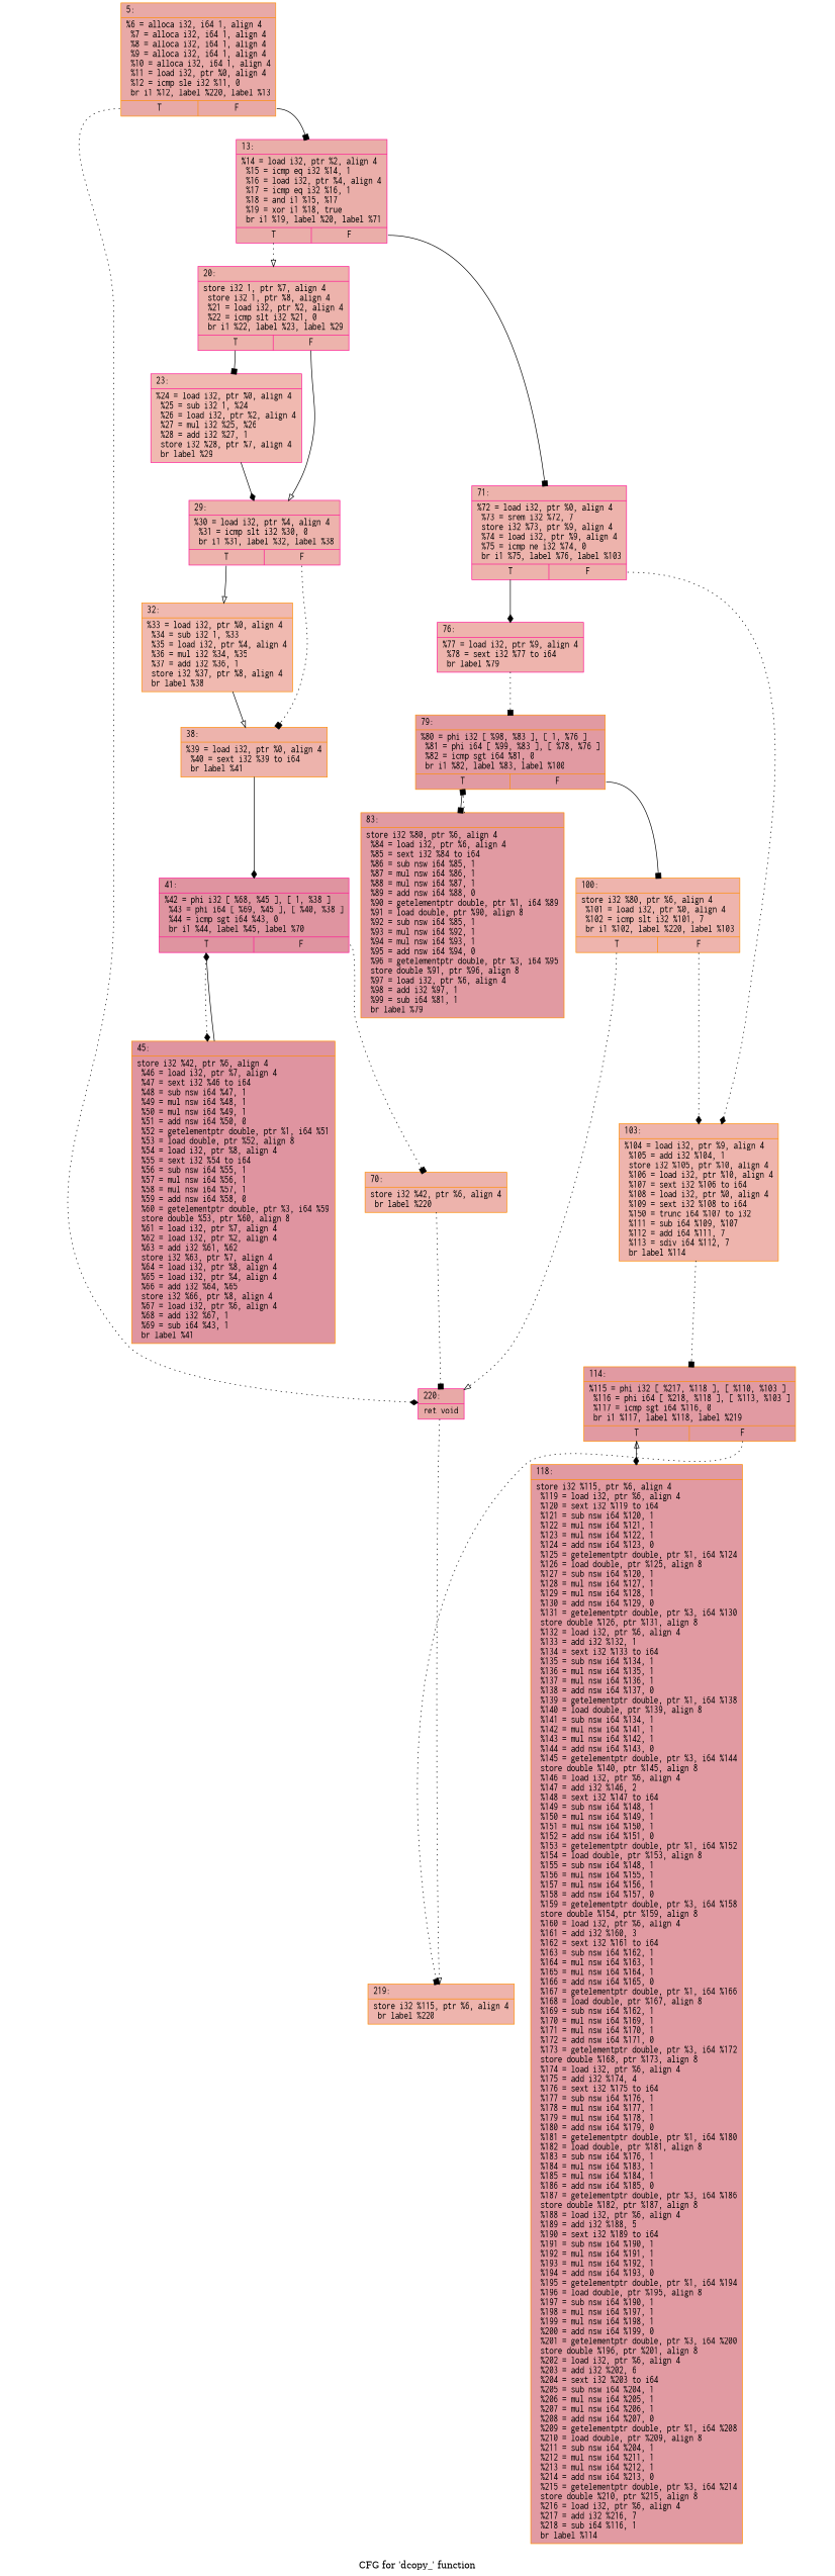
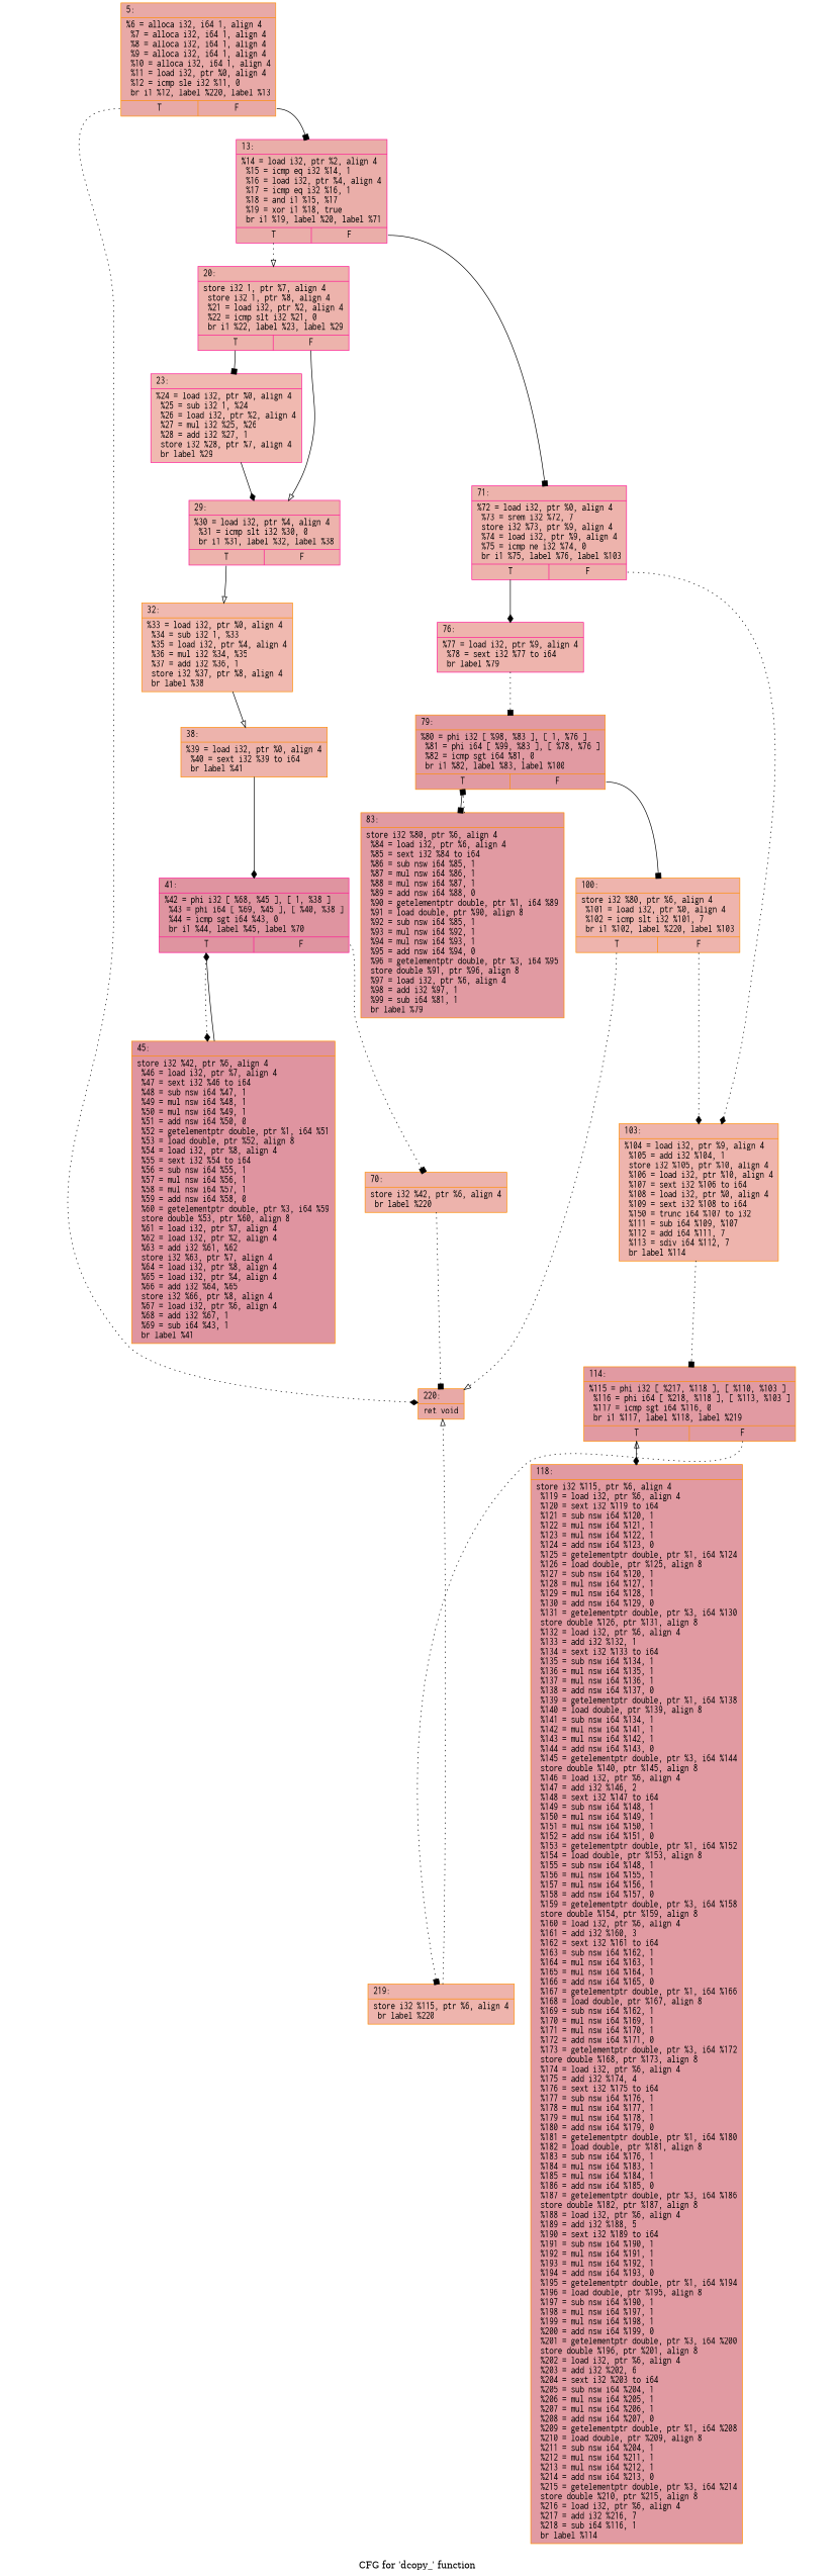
  digraph {
    label="CFG for 'dcopy_' function"
    node [color=darkorange fillcolor="#d6524470" fontname=Courier shape=record style=filled]
    edge [arrowhead=box style=dotted]
    n1 [fillcolor="#ca3b3770" label="{5:\l|  %6 = alloca i32, i64 1, align 4\l  %7 = alloca i32, i64 1, align 4\l  %8 = alloca i32, i64 1, align 4\l  %9 = alloca i32, i64 1, align 4\l  %10 = alloca i32, i64 1, align 4\l  %11 = load i32, ptr %0, align 4\l  %12 = icmp sle i32 %11, 0\l  br i1 %12, label %220, label %13\l|{<s0>T|<s1>F}}"]
-   n2 [color=deeppink fillcolor="#ca3b3770" label="{220:\l|  ret void\l}"]
+   n2 [fillcolor="#ca3b3770" label="{220:\l|  ret void\l}"]
    n3 [color=deeppink fillcolor="#d0473d70" label="{13:\l|  %14 = load i32, ptr %2, align 4\l  %15 = icmp eq i32 %14, 1\l  %16 = load i32, ptr %4, align 4\l  %17 = icmp eq i32 %16, 1\l  %18 = and i1 %15, %17\l  %19 = xor i1 %18, true\l  br i1 %19, label %20, label %71\l|{<s0>T|<s1>F}}"]
    n4 [color=deeppink label="{20:\l|  store i32 1, ptr %7, align 4\l  store i32 1, ptr %8, align 4\l  %21 = load i32, ptr %2, align 4\l  %22 = icmp slt i32 %21, 0\l  br i1 %22, label %23, label %29\l|{<s0>T|<s1>F}}"]
    n5 [color=deeppink label="{71:\l|  %72 = load i32, ptr %0, align 4\l  %73 = srem i32 %72, 7\l  store i32 %73, ptr %9, align 4\l  %74 = load i32, ptr %9, align 4\l  %75 = icmp ne i32 %74, 0\l  br i1 %75, label %76, label %103\l|{<s0>T|<s1>F}}"]
    n6 [color=deeppink fillcolor="#de614d70" label="{23:\l|  %24 = load i32, ptr %0, align 4\l  %25 = sub i32 1, %24\l  %26 = load i32, ptr %2, align 4\l  %27 = mul i32 %25, %26\l  %28 = add i32 %27, 1\l  store i32 %28, ptr %7, align 4\l  br label %29\l}"]
    n7 [color=deeppink label="{29:\l|  %30 = load i32, ptr %4, align 4\l  %31 = icmp slt i32 %30, 0\l  br i1 %31, label %32, label %38\l|{<s0>T|<s1>F}}"]
    n8 [color=deeppink fillcolor="#d8564670" label="{76:\l|  %77 = load i32, ptr %9, align 4\l  %78 = sext i32 %77 to i64\l  br label %79\l}"]
    n9 [fillcolor="#d8564670" label="{103:\l|  %104 = load i32, ptr %9, align 4\l  %105 = add i32 %104, 1\l  store i32 %105, ptr %10, align 4\l  %106 = load i32, ptr %10, align 4\l  %107 = sext i32 %106 to i64\l  %108 = load i32, ptr %0, align 4\l  %109 = sext i32 %108 to i64\l  %150 = trunc i64 %107 to i32\l  %111 = sub i64 %109, %107\l  %112 = add i64 %111, 7\l  %113 = sdiv i64 %112, 7\l  br label %114\l}"]
    n10 [fillcolor="#de614d70" label="{32:\l|  %33 = load i32, ptr %0, align 4\l  %34 = sub i32 1, %33\l  %35 = load i32, ptr %4, align 4\l  %36 = mul i32 %34, %35\l  %37 = add i32 %36, 1\l  store i32 %37, ptr %8, align 4\l  br label %38\l}"]
    n11 [label="{38:\l|  %39 = load i32, ptr %0, align 4\l  %40 = sext i32 %39 to i64\l  br label %41\l}"]
    n12 [fillcolor="#bb1b2c70" label="{79:\l|  %80 = phi i32 [ %98, %83 ], [ 1, %76 ]\l  %81 = phi i64 [ %99, %83 ], [ %78, %76 ]\l  %82 = icmp sgt i64 %81, 0\l  br i1 %82, label %83, label %100\l|{<s0>T|<s1>F}}"]
    n13 [fillcolor="#bb1b2c70" label="{114:\l|  %115 = phi i32 [ %217, %118 ], [ %110, %103 ]\l  %116 = phi i64 [ %218, %118 ], [ %113, %103 ]\l  %117 = icmp sgt i64 %116, 0\l  br i1 %117, label %118, label %219\l|{<s0>T|<s1>F}}"]
    n14 [color=deeppink fillcolor="#b70d2870" label="{41:\l|  %42 = phi i32 [ %68, %45 ], [ 1, %38 ]\l  %43 = phi i64 [ %69, %45 ], [ %40, %38 ]\l  %44 = icmp sgt i64 %43, 0\l  br i1 %44, label %45, label %70\l|{<s0>T|<s1>F}}"]
    n15 [fillcolor="#b70d2870" label="{45:\l|  store i32 %42, ptr %6, align 4\l  %46 = load i32, ptr %7, align 4\l  %47 = sext i32 %46 to i64\l  %48 = sub nsw i64 %47, 1\l  %49 = mul nsw i64 %48, 1\l  %50 = mul nsw i64 %49, 1\l  %51 = add nsw i64 %50, 0\l  %52 = getelementptr double, ptr %1, i64 %51\l  %53 = load double, ptr %52, align 8\l  %54 = load i32, ptr %8, align 4\l  %55 = sext i32 %54 to i64\l  %56 = sub nsw i64 %55, 1\l  %57 = mul nsw i64 %56, 1\l  %58 = mul nsw i64 %57, 1\l  %59 = add nsw i64 %58, 0\l  %60 = getelementptr double, ptr %3, i64 %59\l  store double %53, ptr %60, align 8\l  %61 = load i32, ptr %7, align 4\l  %62 = load i32, ptr %2, align 4\l  %63 = add i32 %61, %62\l  store i32 %63, ptr %7, align 4\l  %64 = load i32, ptr %8, align 4\l  %65 = load i32, ptr %4, align 4\l  %66 = add i32 %64, %65\l  store i32 %66, ptr %8, align 4\l  %67 = load i32, ptr %6, align 4\l  %68 = add i32 %67, 1\l  %69 = sub i64 %43, 1\l  br label %41\l}"]
    n16 [label="{70:\l|  store i32 %42, ptr %6, align 4\l  br label %220\l}"]
    n17 [fillcolor="#bb1b2c70" label="{83:\l|  store i32 %80, ptr %6, align 4\l  %84 = load i32, ptr %6, align 4\l  %85 = sext i32 %84 to i64\l  %86 = sub nsw i64 %85, 1\l  %87 = mul nsw i64 %86, 1\l  %88 = mul nsw i64 %87, 1\l  %89 = add nsw i64 %88, 0\l  %90 = getelementptr double, ptr %1, i64 %89\l  %91 = load double, ptr %90, align 8\l  %92 = sub nsw i64 %85, 1\l  %93 = mul nsw i64 %92, 1\l  %94 = mul nsw i64 %93, 1\l  %95 = add nsw i64 %94, 0\l  %96 = getelementptr double, ptr %3, i64 %95\l  store double %91, ptr %96, align 8\l  %97 = load i32, ptr %6, align 4\l  %98 = add i32 %97, 1\l  %99 = sub i64 %81, 1\l  br label %79\l}"]
    n18 [fillcolor="#d8564670" label="{100:\l|  store i32 %80, ptr %6, align 4\l  %101 = load i32, ptr %0, align 4\l  %102 = icmp slt i32 %101, 7\l  br i1 %102, label %220, label %103\l|{<s0>T|<s1>F}}"]
    n19 [fillcolor="#bb1b2c70" label="{118:\l|  store i32 %115, ptr %6, align 4\l  %119 = load i32, ptr %6, align 4\l  %120 = sext i32 %119 to i64\l  %121 = sub nsw i64 %120, 1\l  %122 = mul nsw i64 %121, 1\l  %123 = mul nsw i64 %122, 1\l  %124 = add nsw i64 %123, 0\l  %125 = getelementptr double, ptr %1, i64 %124\l  %126 = load double, ptr %125, align 8\l  %127 = sub nsw i64 %120, 1\l  %128 = mul nsw i64 %127, 1\l  %129 = mul nsw i64 %128, 1\l  %130 = add nsw i64 %129, 0\l  %131 = getelementptr double, ptr %3, i64 %130\l  store double %126, ptr %131, align 8\l  %132 = load i32, ptr %6, align 4\l  %133 = add i32 %132, 1\l  %134 = sext i32 %133 to i64\l  %135 = sub nsw i64 %134, 1\l  %136 = mul nsw i64 %135, 1\l  %137 = mul nsw i64 %136, 1\l  %138 = add nsw i64 %137, 0\l  %139 = getelementptr double, ptr %1, i64 %138\l  %140 = load double, ptr %139, align 8\l  %141 = sub nsw i64 %134, 1\l  %142 = mul nsw i64 %141, 1\l  %143 = mul nsw i64 %142, 1\l  %144 = add nsw i64 %143, 0\l  %145 = getelementptr double, ptr %3, i64 %144\l  store double %140, ptr %145, align 8\l  %146 = load i32, ptr %6, align 4\l  %147 = add i32 %146, 2\l  %148 = sext i32 %147 to i64\l  %149 = sub nsw i64 %148, 1\l  %150 = mul nsw i64 %149, 1\l  %151 = mul nsw i64 %150, 1\l  %152 = add nsw i64 %151, 0\l  %153 = getelementptr double, ptr %1, i64 %152\l  %154 = load double, ptr %153, align 8\l  %155 = sub nsw i64 %148, 1\l  %156 = mul nsw i64 %155, 1\l  %157 = mul nsw i64 %156, 1\l  %158 = add nsw i64 %157, 0\l  %159 = getelementptr double, ptr %3, i64 %158\l  store double %154, ptr %159, align 8\l  %160 = load i32, ptr %6, align 4\l  %161 = add i32 %160, 3\l  %162 = sext i32 %161 to i64\l  %163 = sub nsw i64 %162, 1\l  %164 = mul nsw i64 %163, 1\l  %165 = mul nsw i64 %164, 1\l  %166 = add nsw i64 %165, 0\l  %167 = getelementptr double, ptr %1, i64 %166\l  %168 = load double, ptr %167, align 8\l  %169 = sub nsw i64 %162, 1\l  %170 = mul nsw i64 %169, 1\l  %171 = mul nsw i64 %170, 1\l  %172 = add nsw i64 %171, 0\l  %173 = getelementptr double, ptr %3, i64 %172\l  store double %168, ptr %173, align 8\l  %174 = load i32, ptr %6, align 4\l  %175 = add i32 %174, 4\l  %176 = sext i32 %175 to i64\l  %177 = sub nsw i64 %176, 1\l  %178 = mul nsw i64 %177, 1\l  %179 = mul nsw i64 %178, 1\l  %180 = add nsw i64 %179, 0\l  %181 = getelementptr double, ptr %1, i64 %180\l  %182 = load double, ptr %181, align 8\l  %183 = sub nsw i64 %176, 1\l  %184 = mul nsw i64 %183, 1\l  %185 = mul nsw i64 %184, 1\l  %186 = add nsw i64 %185, 0\l  %187 = getelementptr double, ptr %3, i64 %186\l  store double %182, ptr %187, align 8\l  %188 = load i32, ptr %6, align 4\l  %189 = add i32 %188, 5\l  %190 = sext i32 %189 to i64\l  %191 = sub nsw i64 %190, 1\l  %192 = mul nsw i64 %191, 1\l  %193 = mul nsw i64 %192, 1\l  %194 = add nsw i64 %193, 0\l  %195 = getelementptr double, ptr %1, i64 %194\l  %196 = load double, ptr %195, align 8\l  %197 = sub nsw i64 %190, 1\l  %198 = mul nsw i64 %197, 1\l  %199 = mul nsw i64 %198, 1\l  %200 = add nsw i64 %199, 0\l  %201 = getelementptr double, ptr %3, i64 %200\l  store double %196, ptr %201, align 8\l  %202 = load i32, ptr %6, align 4\l  %203 = add i32 %202, 6\l  %204 = sext i32 %203 to i64\l  %205 = sub nsw i64 %204, 1\l  %206 = mul nsw i64 %205, 1\l  %207 = mul nsw i64 %206, 1\l  %208 = add nsw i64 %207, 0\l  %209 = getelementptr double, ptr %1, i64 %208\l  %210 = load double, ptr %209, align 8\l  %211 = sub nsw i64 %204, 1\l  %212 = mul nsw i64 %211, 1\l  %213 = mul nsw i64 %212, 1\l  %214 = add nsw i64 %213, 0\l  %215 = getelementptr double, ptr %3, i64 %214\l  store double %210, ptr %215, align 8\l  %216 = load i32, ptr %6, align 4\l  %217 = add i32 %216, 7\l  %218 = sub i64 %116, 1\l  br label %114\l}"]
    n20 [fillcolor="#d8564670" label="{219:\l|  store i32 %115, ptr %6, align 4\l  br label %220\l}"]
    n1 -> n2 [arrowhead=diamond tailport=s0]
    n1 -> n3 [style=solid tailport=s1]
    n3 -> n4 [arrowhead=onormal tailport=s0]
    n3 -> n5 [style=solid tailport=s1]
    n4 -> n6 [style=solid tailport=s0]
    n4 -> n7 [arrowhead=onormal style=solid tailport=s1]
    n5 -> n8 [arrowhead=diamond style=solid tailport=s0]
    n5 -> n9 [arrowhead=diamond tailport=s1]
    n6 -> n7 [arrowhead=diamond style=solid]
    n7 -> n10 [arrowhead=onormal style=solid tailport=s0]
-   n7 -> n11 [tailport=s1]
    n8 -> n12
    n9 -> n13
    n10 -> n11 [arrowhead=onormal style=solid]
    n11 -> n14 [arrowhead=diamond style=solid]
    n12 -> n17 [style=solid tailport=s0]
    n12 -> n18 [style=solid tailport=s1]
    n13 -> n19 [arrowhead=diamond style=solid tailport=s0]
    n13 -> n20 [tailport=s1]
    n14 -> n15 [arrowhead=diamond tailport=s0]
    n14 -> n16 [tailport=s1]
    n15 -> n14 [arrowhead=diamond style=solid]
    n16 -> n2
    n17 -> n12
    n18 -> n2 [arrowhead=onormal tailport=s0]
    n18 -> n9 [arrowhead=diamond tailport=s1]
    n19 -> n13 [arrowhead=onormal]
-   n2 -> n20 [arrowhead=onormal]
+   n20 -> n2 [arrowhead=onormal]
  }
